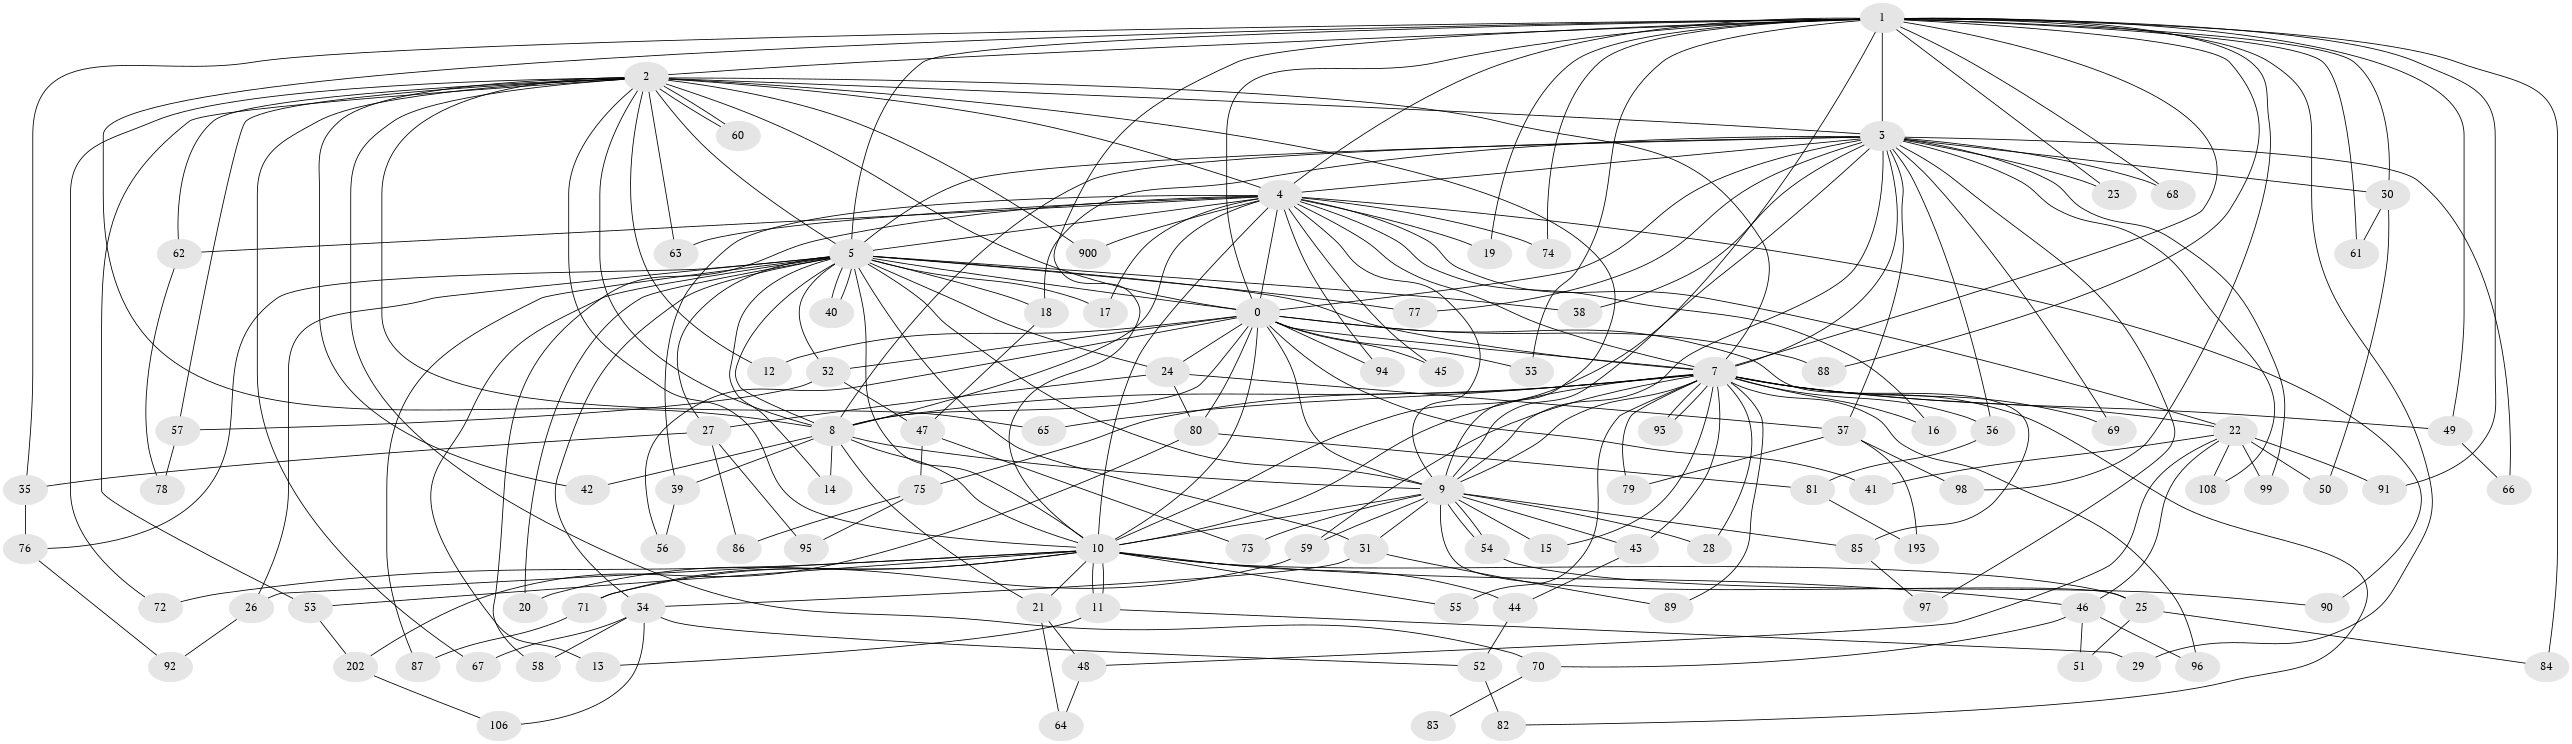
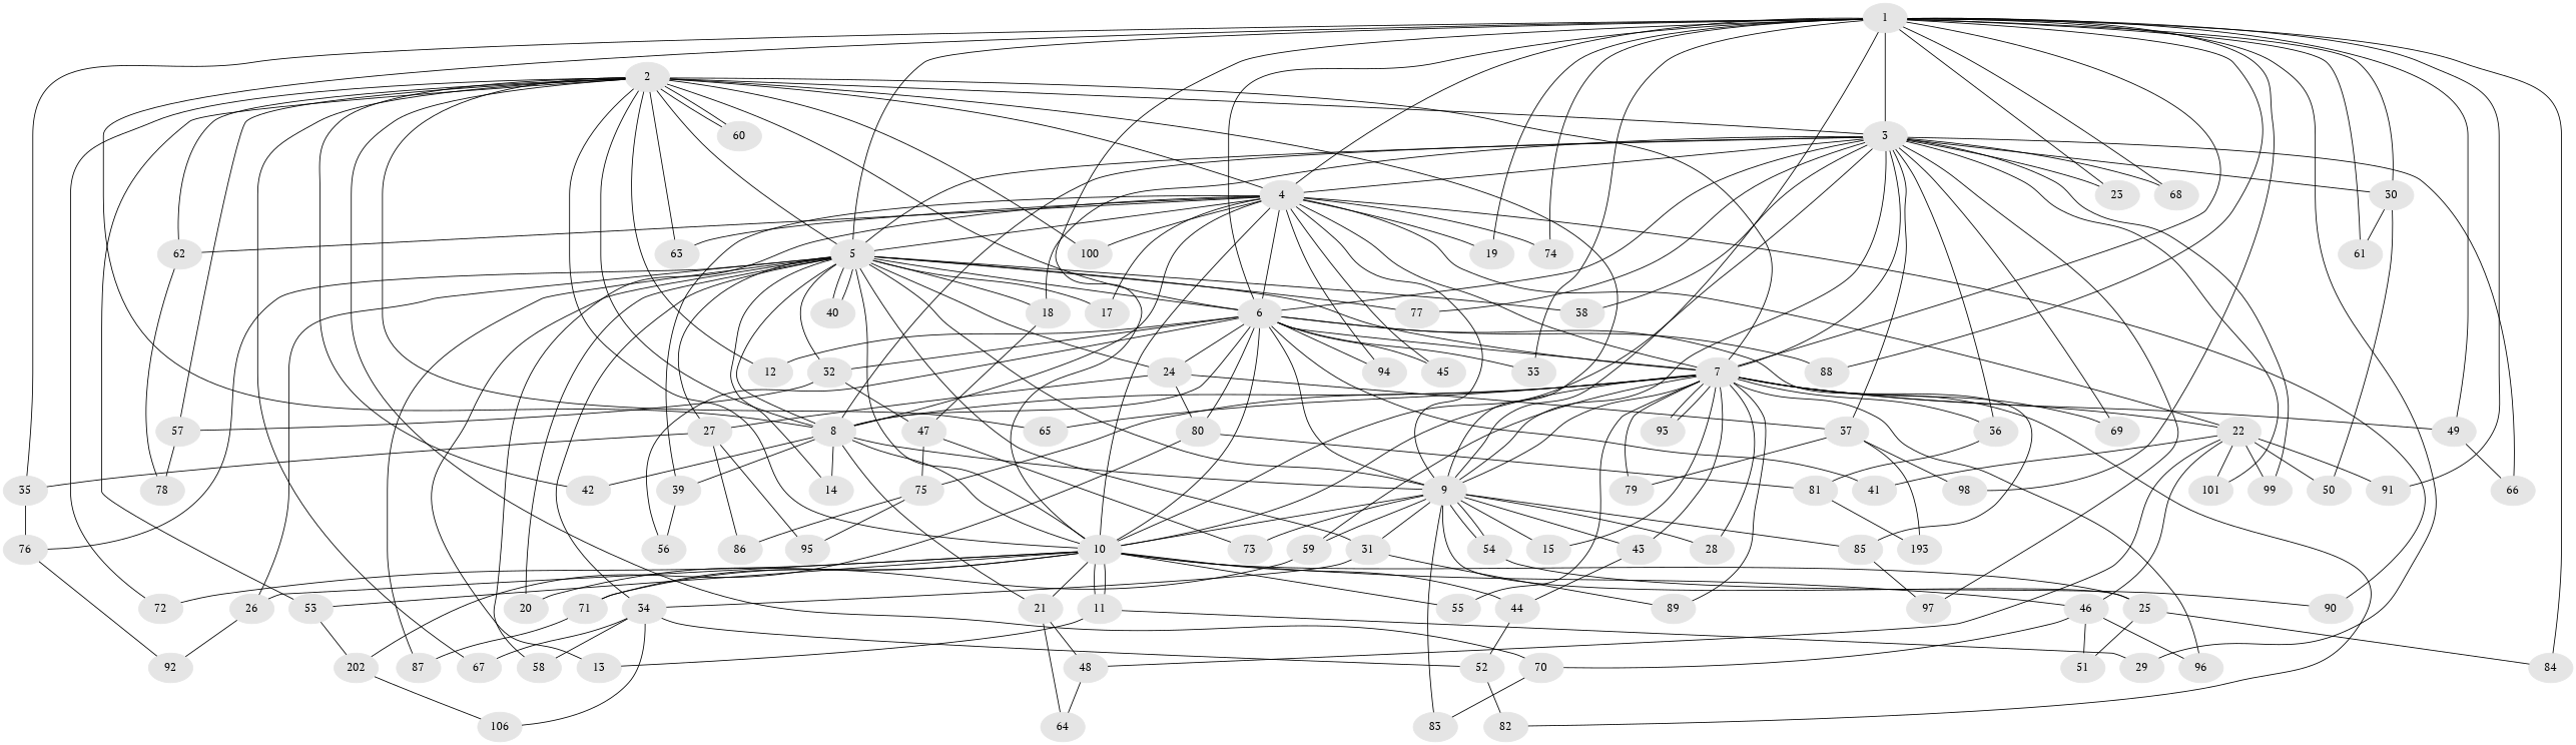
  graph {
    fontname="PT Serif"
    node [color=gray90 fontname="PT Serif" style=filled]
    edge [fontname="PT Serif"]
    1
    2
    3
    4
    5
-   6 [label=0]
+   6
    7
    8
    9
    10
    19
    23
    29
    30
    33
    35
    49
    61
    68
    74
    84
    88
    91
    98
    12
    42
    53
    57
    60
    62
    63
    65
    67
    70
    72
-   100 [label=900]
+   100
    18
    36
    37
    38
    66
    69
    77
    97
    99
-   101 [label=108]
-   16
+   101
    17
    22
    39
    45
    58
    90
    94
    13
    14
    20
    24
    26
    27
    31
    32
    34
    40
    76
    87
    41
    56
    80
    85
    15
    28
    43
    55
    59
    75
    79
    82
    89
    93
    96
    21
    25
    54
    73
    83
    11
    44
    46
    71
    50
    n92 [label=202]
    78
    47
    81
    n96 [label=193]
    48
    92
    86
    95
    52
    n102 [label=106]
    64
    51
-   1 -- 2
    1 -- 3
    1 -- 4
    1 -- 5
    1 -- 6
    1 -- 7
    1 -- 8
    1 -- 9
    1 -- 10
    1 -- 19
    1 -- 23
    1 -- 29
    1 -- 30
    1 -- 33
    1 -- 35
    1 -- 49
    1 -- 61
    1 -- 68
    1 -- 74
    1 -- 84
    1 -- 88
    1 -- 91
    1 -- 98
    2 -- 3
    2 -- 4
    2 -- 5
    2 -- 6
    2 -- 7
    2 -- 8
    2 -- 9
    2 -- 10
    2 -- 12
    2 -- 42
    2 -- 53
    2 -- 57
    2 -- 60
    2 -- 60
    2 -- 62
    2 -- 63
    2 -- 65
    2 -- 67
    2 -- 70
    2 -- 72
    2 -- 100
    3 -- 4
    3 -- 5
    3 -- 6
    3 -- 7
    3 -- 8
    3 -- 9
    3 -- 10
    3 -- 23
    3 -- 30
    3 -- 68
    3 -- 18
    3 -- 36
    3 -- 37
    3 -- 38
    3 -- 66
    3 -- 69
    3 -- 77
    3 -- 97
    3 -- 99
    3 -- 101
    4 -- 5
    4 -- 6
    4 -- 7
    4 -- 8
    4 -- 9
    4 -- 10
    4 -- 19
    4 -- 74
    4 -- 62
    4 -- 63
    4 -- 100
-   4 -- 16
    4 -- 17
    4 -- 22
    4 -- 39
    4 -- 45
    4 -- 58
    4 -- 90
    4 -- 94
    5 -- 6
    5 -- 7
    5 -- 8
    5 -- 9
    5 -- 10
    5 -- 18
    5 -- 38
    5 -- 77
    5 -- 17
    5 -- 13
    5 -- 14
    5 -- 20
    5 -- 24
    5 -- 26
    5 -- 27
    5 -- 31
    5 -- 32
    5 -- 34
    5 -- 40
    5 -- 40
    5 -- 76
    5 -- 87
    6 -- 7
    6 -- 8
    6 -- 9
    6 -- 10
    6 -- 33
    6 -- 88
    6 -- 12
    6 -- 45
    6 -- 94
    6 -- 24
    6 -- 32
    6 -- 41
    6 -- 56
    6 -- 80
    6 -- 85
    7 -- 8
    7 -- 9
    7 -- 10
    7 -- 49
    7 -- 65
    7 -- 36
    7 -- 69
-   7 -- 16
    7 -- 22
    7 -- 15
    7 -- 28
    7 -- 43
    7 -- 55
    7 -- 59
    7 -- 75
    7 -- 79
    7 -- 82
    7 -- 89
    7 -- 93
    7 -- 93
    7 -- 96
    8 -- 9
    8 -- 10
    8 -- 42
    8 -- 39
    8 -- 14
    8 -- 21
    9 -- 10
    9 -- 31
    9 -- 85
    9 -- 15
    9 -- 28
    9 -- 43
    9 -- 59
    9 -- 25
    9 -- 54
    9 -- 54
    9 -- 73
+   9 -- 83
    10 -- 53
    10 -- 72
    10 -- 20
    10 -- 26
    10 -- 55
    10 -- 21
    10 -- 25
    10 -- 11
    10 -- 11
    10 -- 44
    10 -- 46
    10 -- 71
    30 -- 61
    30 -- 50
    35 -- 76
    49 -- 66
    53 -- n92
    57 -- 78
    62 -- 78
    70 -- 83
    18 -- 47
    36 -- 81
    37 -- 98
    37 -- 79
    37 -- n96
    22 -- 91
    22 -- 99
    22 -- 101
    22 -- 41
    22 -- 46
    22 -- 50
    22 -- 48
    39 -- 56
    24 -- 37
    24 -- 27
    24 -- 80
    26 -- 92
    27 -- 35
    27 -- 86
    27 -- 95
    31 -- 34
    31 -- 89
    32 -- 57
    32 -- 47
    34 -- 67
    34 -- 58
    34 -- 52
    34 -- n102
    76 -- 92
    80 -- n92
    80 -- 81
    85 -- 97
    43 -- 44
    59 -- 71
    75 -- 86
    75 -- 95
    21 -- 48
    21 -- 64
    25 -- 84
    25 -- 51
    54 -- 90
    11 -- 29
    11 -- 13
    44 -- 52
    46 -- 70
    46 -- 96
    46 -- 51
    71 -- 87
    n92 -- n102
    47 -- 75
    47 -- 73
    81 -- n96
    48 -- 64
    52 -- 82
  }
